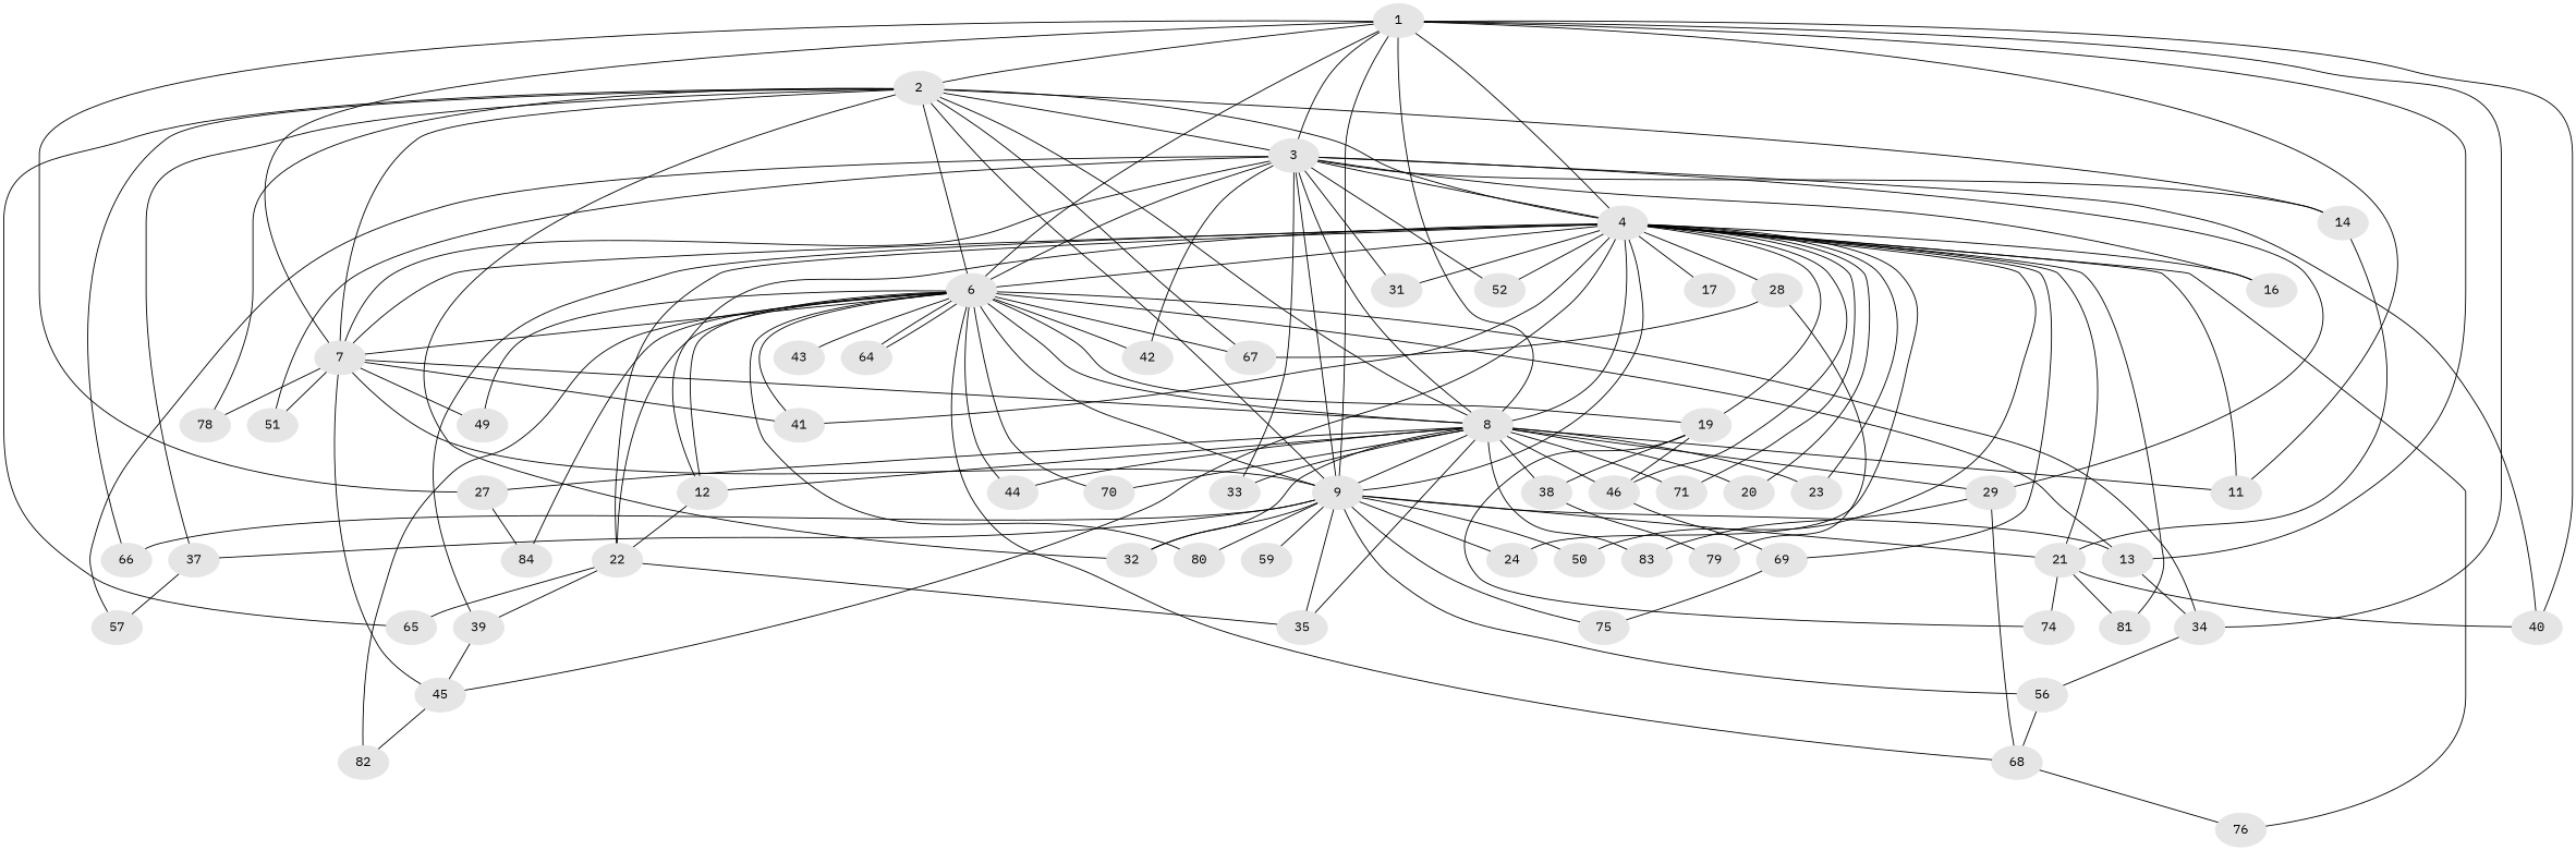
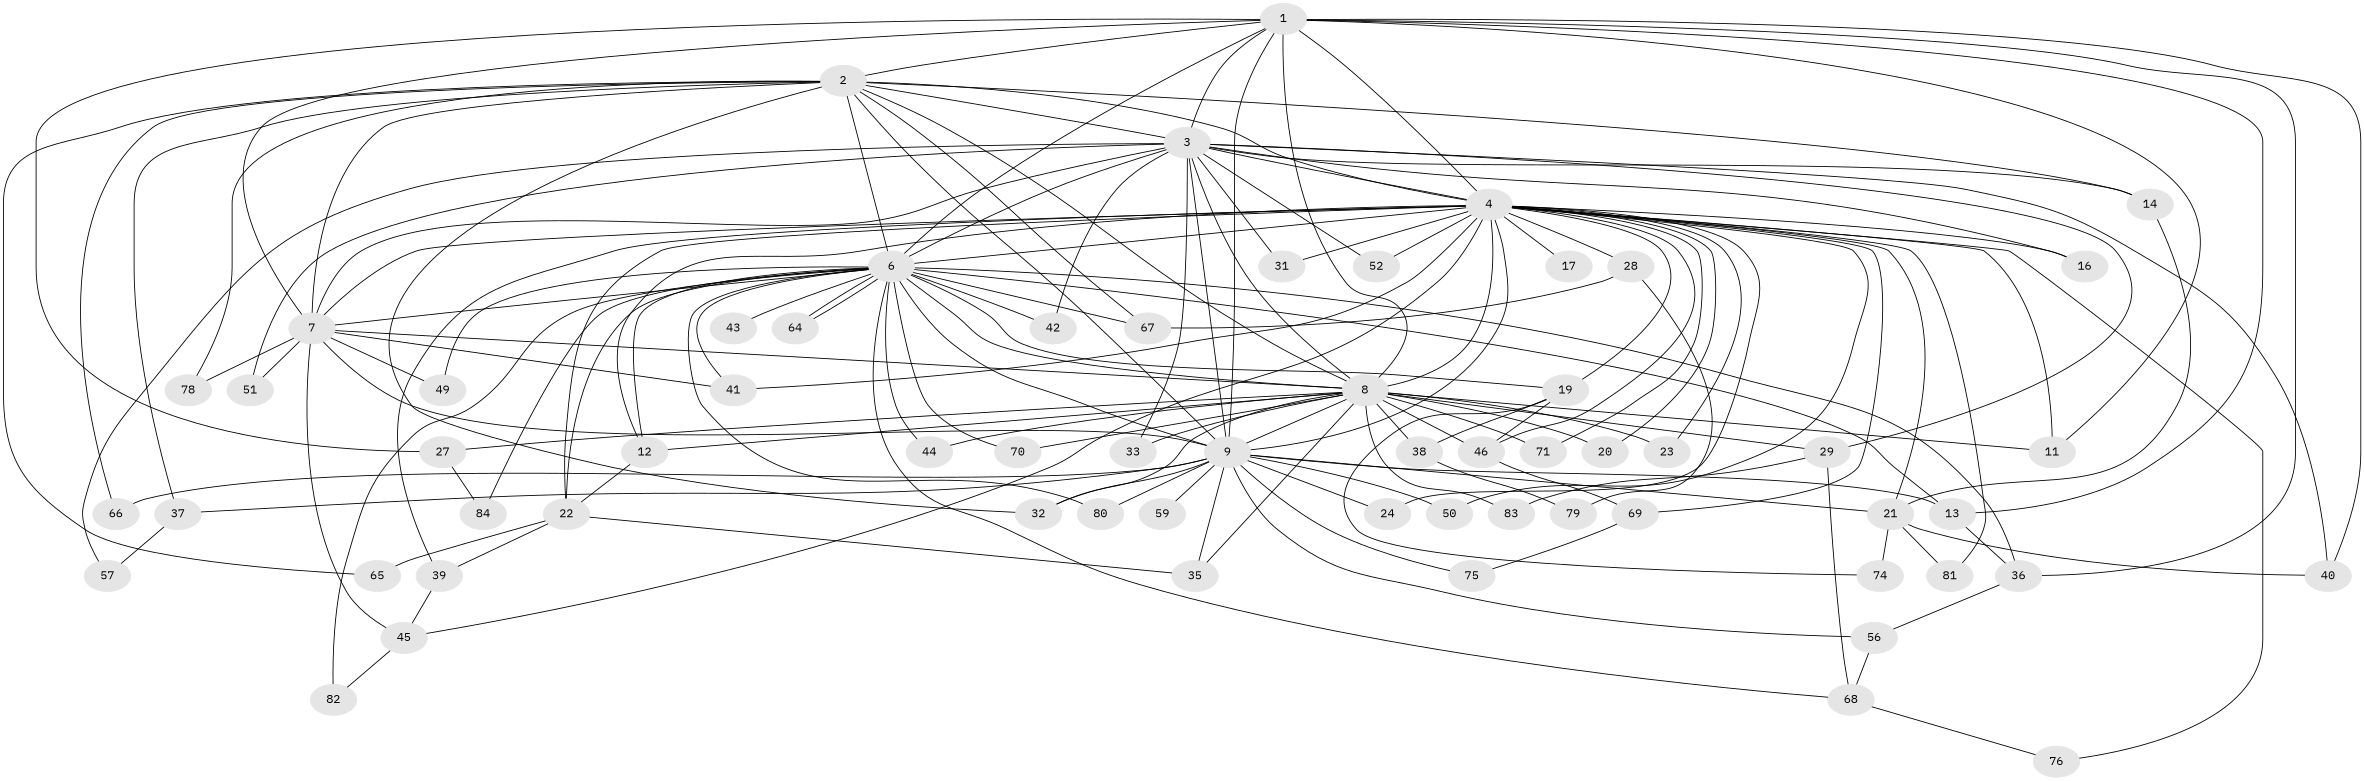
  graph {
    fontname="IBM Plex Mono"
    node [color=gray90 fontname="IBM Plex Mono" style=filled]
    edge [fontname="IBM Plex Mono"]
    1 [super="+26"]
    2 [super="+77"]
    3 [super="+61"]
    4 [super="+5"]
    6 [super="+10"]
    7 [super="+62"]
    8 [super="+34"]
    9 [super="+30"]
    11
    13 [super="+15"]
    27
-   36 [super="+58" label=34]
+   36 [super="+58"]
    40 [super="+63"]
    14
    32 [super="+85"]
    37
    65
    66
    67 [super="+72"]
    78
    16
    29
    31
    33
    42
    51
    52
    57
    12 [super="+18"]
    17
    19 [super="+54"]
    20
    21 [super="+25"]
    22 [super="+48"]
    23
    24
    28
    39
    41 [super="+55"]
    45 [super="+53"]
    46
    50
    69
    71
    76
    81
    43
    44
    49
    64
    68 [super="+73"]
    70
    80
    82
    84
    35 [super="+47"]
    38
    83
    56
    59
    75
    74
    79
    1 -- 2
    1 -- 3
    1 -- 4 [weight=2]
    1 -- 6 [weight=2]
    1 -- 7
    1 -- 8
    1 -- 9
    1 -- 11
    1 -- 13
    1 -- 27
    1 -- 36
    1 -- 40
    2 -- 3
    2 -- 4 [weight=2]
    2 -- 6 [weight=3]
    2 -- 7
    2 -- 8
    2 -- 9 [weight=2]
    2 -- 14
    2 -- 32
    2 -- 37
    2 -- 65
    2 -- 66
    2 -- 67
    2 -- 78
    3 -- 4 [weight=2]
    3 -- 6 [weight=2]
    3 -- 7 [weight=2]
    3 -- 8 [weight=2]
    3 -- 9
    3 -- 40
    3 -- 14
    3 -- 16
    3 -- 29
    3 -- 31
    3 -- 33
    3 -- 42
    3 -- 51
    3 -- 52
    3 -- 57
    4 -- 6 [weight=4]
    4 -- 7 [weight=2]
    4 -- 8 [weight=2]
    4 -- 9 [weight=2]
    4 -- 11
    4 -- 16
    4 -- 31
    4 -- 52
    4 -- 12
    4 -- 17 [weight=2]
    4 -- 19
    4 -- 20
    4 -- 21
    4 -- 22
    4 -- 23
    4 -- 24
    4 -- 28 [weight=2]
    4 -- 39
    4 -- 41
    4 -- 45
    4 -- 46
    4 -- 50
    4 -- 69
    4 -- 71
    4 -- 76
    4 -- 81
    6 -- 7 [weight=2]
    6 -- 8 [weight=2]
    6 -- 9 [weight=2]
    6 -- 13
    6 -- 36
    6 -- 67
    6 -- 42
    6 -- 12
    6 -- 19
    6 -- 22
    6 -- 41
    6 -- 43 [weight=2]
    6 -- 44
    6 -- 49
    6 -- 64
    6 -- 64
    6 -- 68
    6 -- 70
    6 -- 80
    6 -- 82
    6 -- 84
    7 -- 8
    7 -- 9
    7 -- 78
    7 -- 51
    7 -- 41
    7 -- 45
    7 -- 49
    8 -- 9
    8 -- 11
    8 -- 27
    8 -- 32
    8 -- 29
    8 -- 33
    8 -- 12
    8 -- 20
    8 -- 23
    8 -- 46
    8 -- 71
    8 -- 44
    8 -- 70
    8 -- 35
    8 -- 38
    8 -- 83
    9 -- 13
    9 -- 32
    9 -- 37
    9 -- 66
    9 -- 21
    9 -- 24
    9 -- 50
    9 -- 80
    9 -- 35
    9 -- 56
    9 -- 59
    9 -- 75
    13 -- 36
    27 -- 84
    36 -- 56
    14 -- 21
    37 -- 57
    29 -- 68
    29 -- 83
    12 -- 22
    19 -- 46
    19 -- 38
    19 -- 74
    21 -- 40
    21 -- 81
    21 -- 74
    22 -- 65
    22 -- 39
    22 -- 35
    28 -- 67
    28 -- 79
    39 -- 45
    45 -- 82
    46 -- 69
    69 -- 75
    68 -- 76
    38 -- 79
    56 -- 68
  }
